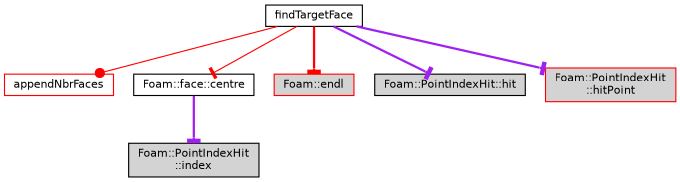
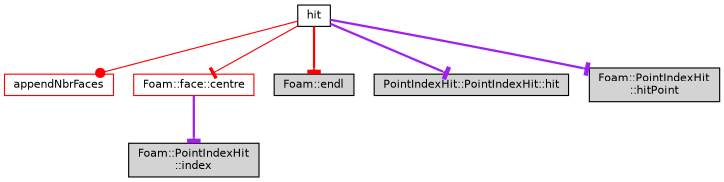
  digraph {
    rankdir=TB
    node [color=red fillcolor=lightgrey fontname=Helvetica fontsize=10 shape=record style=filled]
    edge [arrowhead=tee color=red fontname=Helvetica fontsize=10 labelfontname=Helvetica labelfontsize=10 style=bold]
-   n1 [color=black fillcolor=white fontcolor=black height=0.2 label=findTargetFace width=0.4]
+   n1 [color=black fillcolor=white fontcolor=black height=0.2 label=hit width=0.4]
    n2 [fillcolor=white height=0.2 label=appendNbrFaces width=0.4]
-   n3 [color=black fillcolor=white height=0.2 label="Foam::face::centre" width=0.4]
-   n4 [height=0.2 label="Foam::endl" width=0.4]
-   n5 [color=black height=0.2 label="Foam::PointIndexHit::hit" width=0.4]
-   n6 [height=0.2 label="Foam::PointIndexHit\l::hitPoint" width=0.4]
+   n3 [fillcolor=white height=0.2 label="Foam::face::centre" width=0.4]
+   n4 [color=black height=0.2 label="Foam::endl" width=0.4]
+   n5 [color=black height=0.2 label="PointIndexHit::PointIndexHit::hit" width=0.4]
+   n6 [color=black height=0.2 label="Foam::PointIndexHit\l::hitPoint" width=0.4]
    n7 [color=black height=0.2 label="Foam::PointIndexHit\l::index" width=0.4]
    n1 -> n2 [arrowhead=dot style=solid]
    n1 -> n3 [style=solid]
    n1 -> n4
    n1 -> n5 [color=purple]
    n1 -> n6 [color=purple]
    n3 -> n7 [color=purple]
  }
